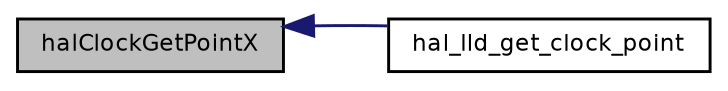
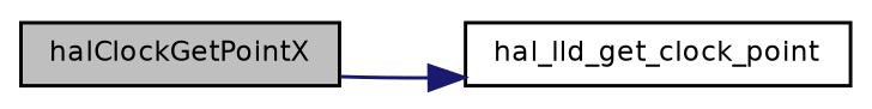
  digraph {
    rankdir=LR
    node [color=black fontname=Helvetica fontsize=8 shape=record]
    n1 [fillcolor=grey75 fontcolor=black height=0.2 label=halClockGetPointX style=filled width=0.4]
    n2 [height=0.2 label=hal_lld_get_clock_point width=0.4]
-   n2 -> n1 [color=midnightblue fontname=Helvetica fontsize=8 labelfontname=Helvetica labelfontsize=8 style=solid]
+   n1 -> n2 [color=midnightblue fontname=Helvetica fontsize=8 labelfontname=Helvetica labelfontsize=8 style=solid]
  }
